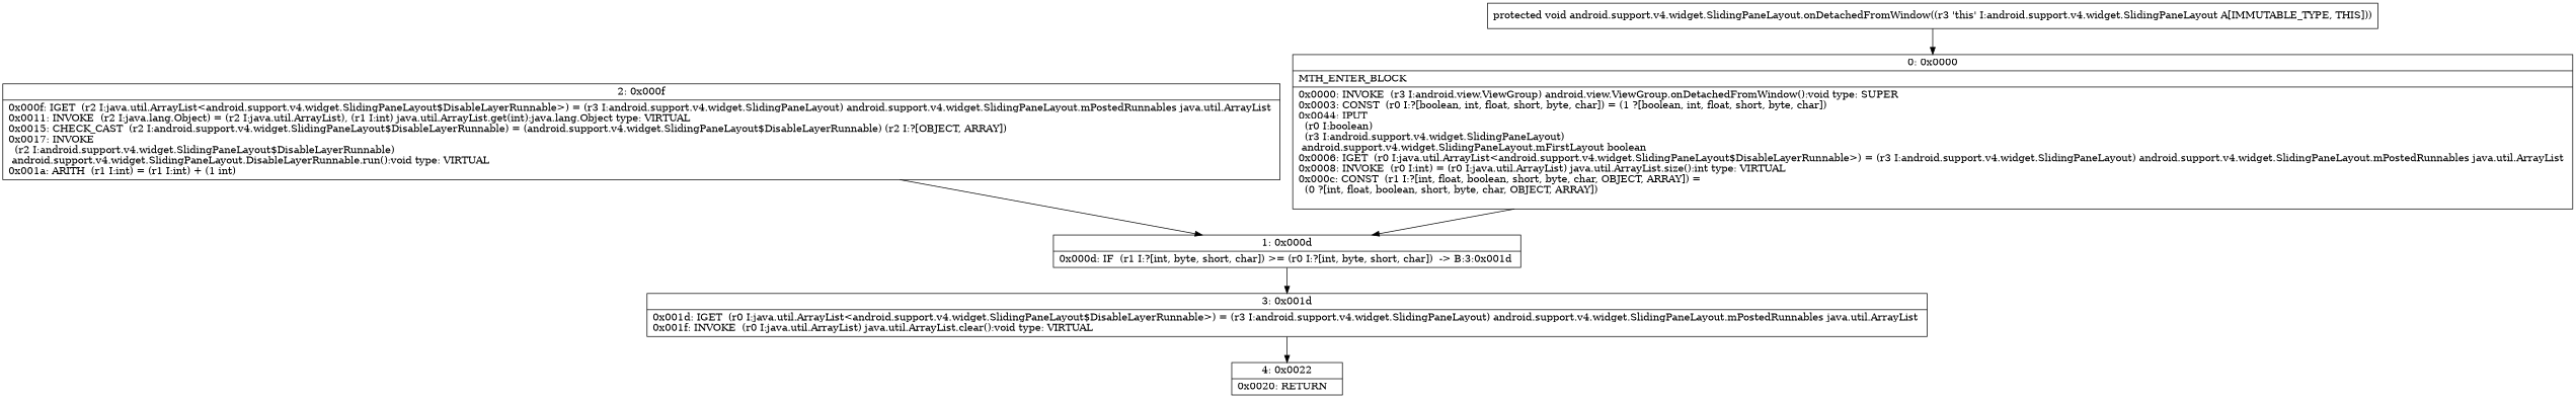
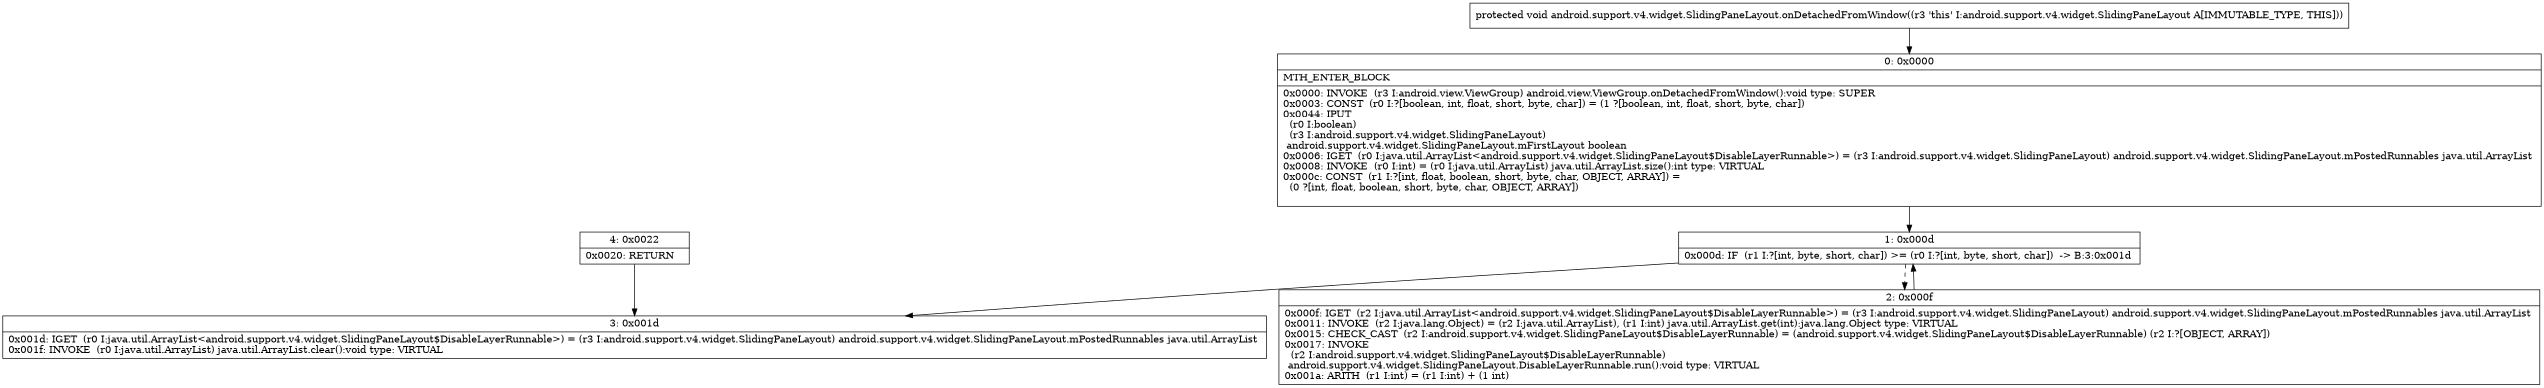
  digraph {
    node [shape=record]
    n1 [label="{0\:\ 0x0000|MTH_ENTER_BLOCK\l|0x0000: INVOKE  (r3 I:android.view.ViewGroup) android.view.ViewGroup.onDetachedFromWindow():void type: SUPER \l0x0003: CONST  (r0 I:?[boolean, int, float, short, byte, char]) = (1 ?[boolean, int, float, short, byte, char]) \l0x0044: IPUT  \l  (r0 I:boolean)\l  (r3 I:android.support.v4.widget.SlidingPaneLayout)\l android.support.v4.widget.SlidingPaneLayout.mFirstLayout boolean \l0x0006: IGET  (r0 I:java.util.ArrayList\<android.support.v4.widget.SlidingPaneLayout$DisableLayerRunnable\>) = (r3 I:android.support.v4.widget.SlidingPaneLayout) android.support.v4.widget.SlidingPaneLayout.mPostedRunnables java.util.ArrayList \l0x0008: INVOKE  (r0 I:int) = (r0 I:java.util.ArrayList) java.util.ArrayList.size():int type: VIRTUAL \l0x000c: CONST  (r1 I:?[int, float, boolean, short, byte, char, OBJECT, ARRAY]) = \l  (0 ?[int, float, boolean, short, byte, char, OBJECT, ARRAY])\l \l}"]
    n2 [label="{1\:\ 0x000d|0x000d: IF  (r1 I:?[int, byte, short, char]) \>= (r0 I:?[int, byte, short, char])  \-\> B:3:0x001d \l}"]
    n3 [label="{2\:\ 0x000f|0x000f: IGET  (r2 I:java.util.ArrayList\<android.support.v4.widget.SlidingPaneLayout$DisableLayerRunnable\>) = (r3 I:android.support.v4.widget.SlidingPaneLayout) android.support.v4.widget.SlidingPaneLayout.mPostedRunnables java.util.ArrayList \l0x0011: INVOKE  (r2 I:java.lang.Object) = (r2 I:java.util.ArrayList), (r1 I:int) java.util.ArrayList.get(int):java.lang.Object type: VIRTUAL \l0x0015: CHECK_CAST  (r2 I:android.support.v4.widget.SlidingPaneLayout$DisableLayerRunnable) = (android.support.v4.widget.SlidingPaneLayout$DisableLayerRunnable) (r2 I:?[OBJECT, ARRAY]) \l0x0017: INVOKE  \l  (r2 I:android.support.v4.widget.SlidingPaneLayout$DisableLayerRunnable)\l android.support.v4.widget.SlidingPaneLayout.DisableLayerRunnable.run():void type: VIRTUAL \l0x001a: ARITH  (r1 I:int) = (r1 I:int) + (1 int) \l}"]
    n4 [label="{3\:\ 0x001d|0x001d: IGET  (r0 I:java.util.ArrayList\<android.support.v4.widget.SlidingPaneLayout$DisableLayerRunnable\>) = (r3 I:android.support.v4.widget.SlidingPaneLayout) android.support.v4.widget.SlidingPaneLayout.mPostedRunnables java.util.ArrayList \l0x001f: INVOKE  (r0 I:java.util.ArrayList) java.util.ArrayList.clear():void type: VIRTUAL \l}"]
    n5 [label="{4\:\ 0x0022|0x0020: RETURN   \l}"]
    n6 [label="{protected void android.support.v4.widget.SlidingPaneLayout.onDetachedFromWindow((r3 'this' I:android.support.v4.widget.SlidingPaneLayout A[IMMUTABLE_TYPE, THIS])) }"]
    n1 -> n2
+   n2 -> n3 [style=dashed]
    n2 -> n4
    n3 -> n2
-   n4 -> n5
+   n5 -> n4
    n6 -> n1
  }
